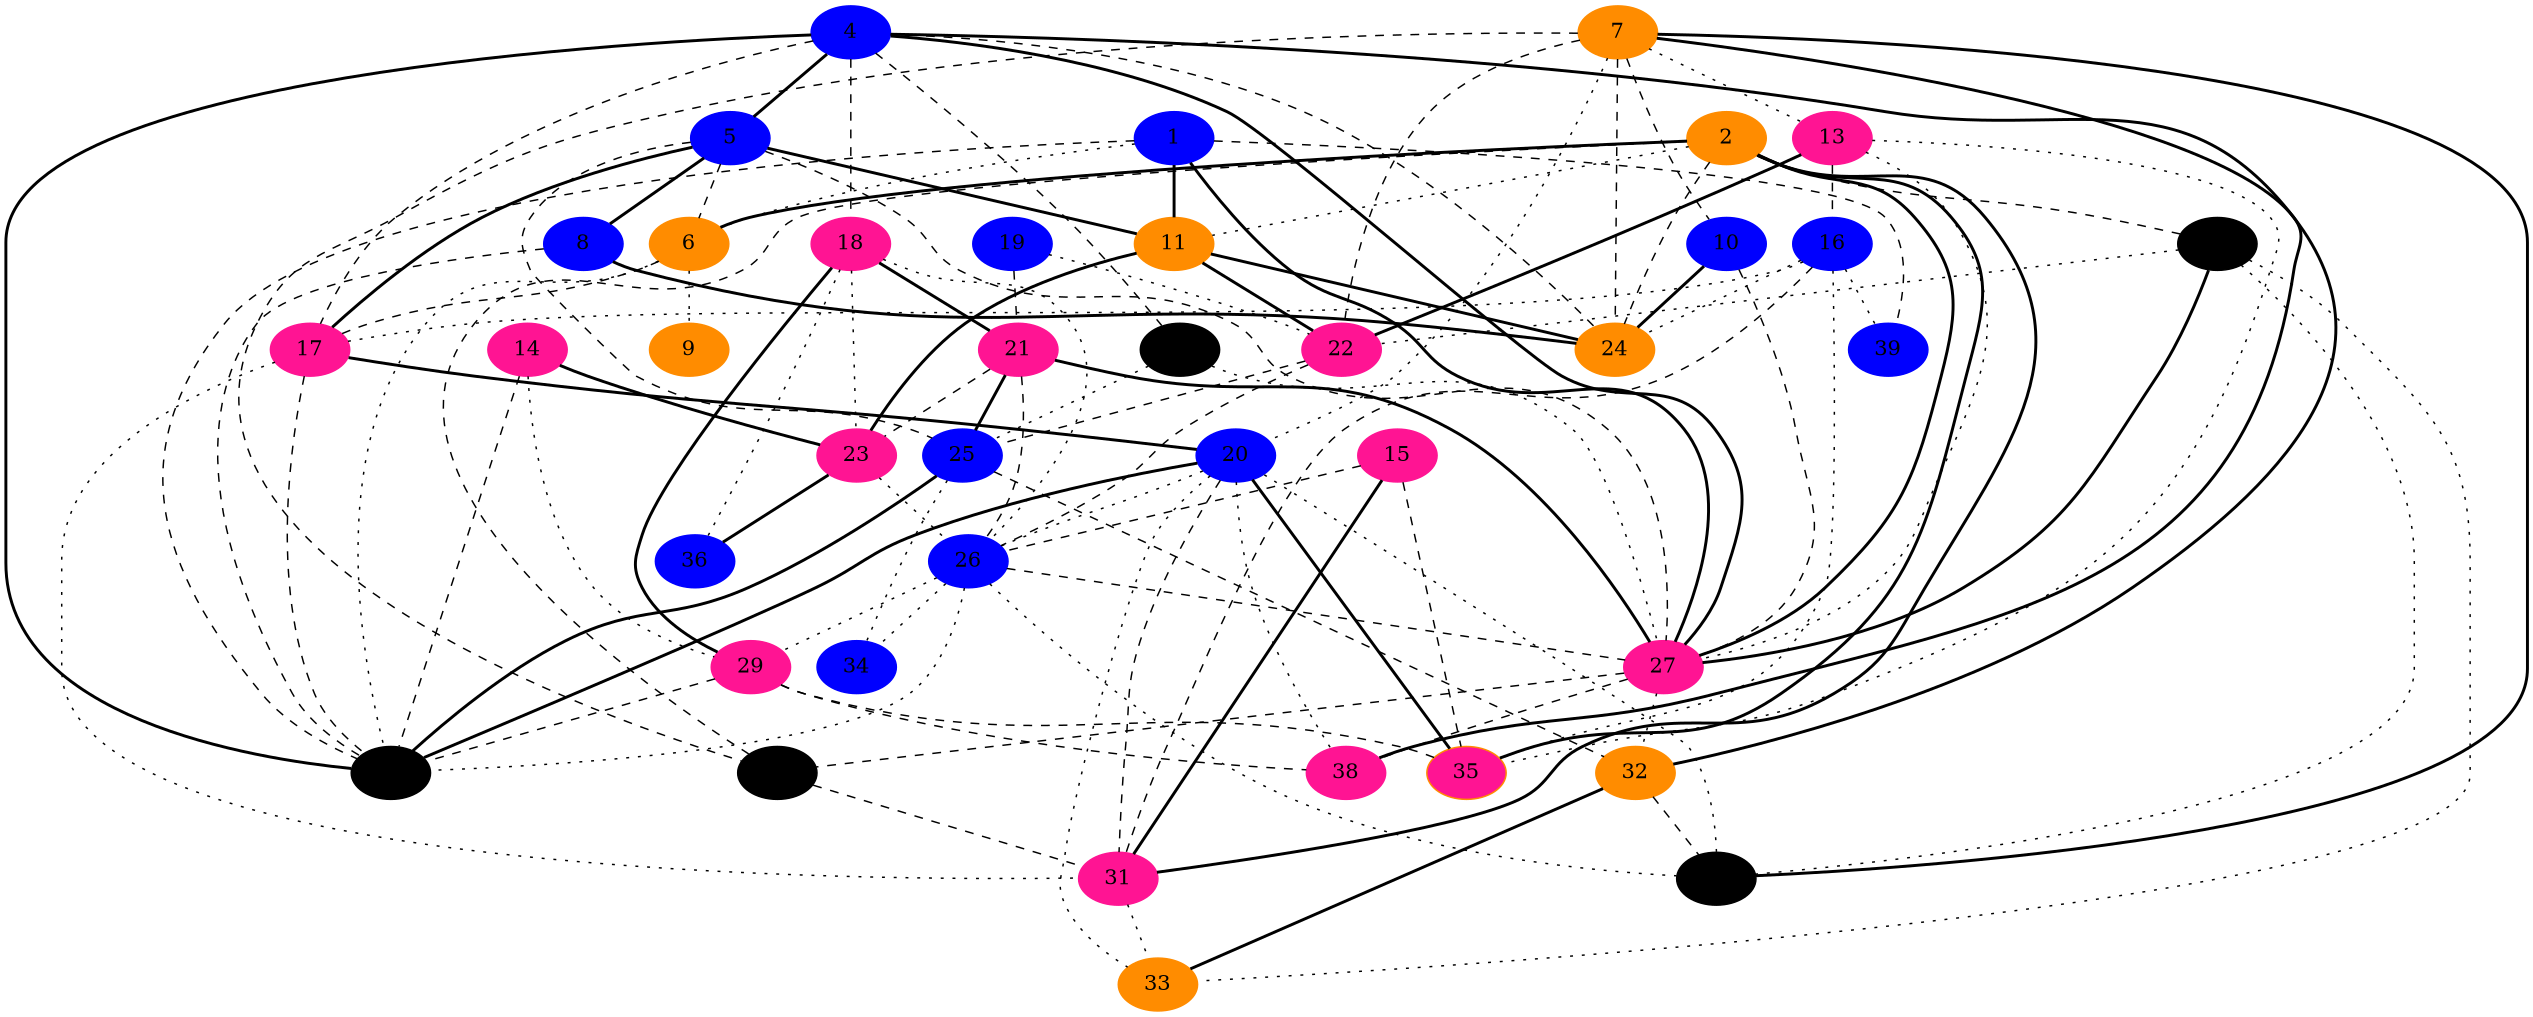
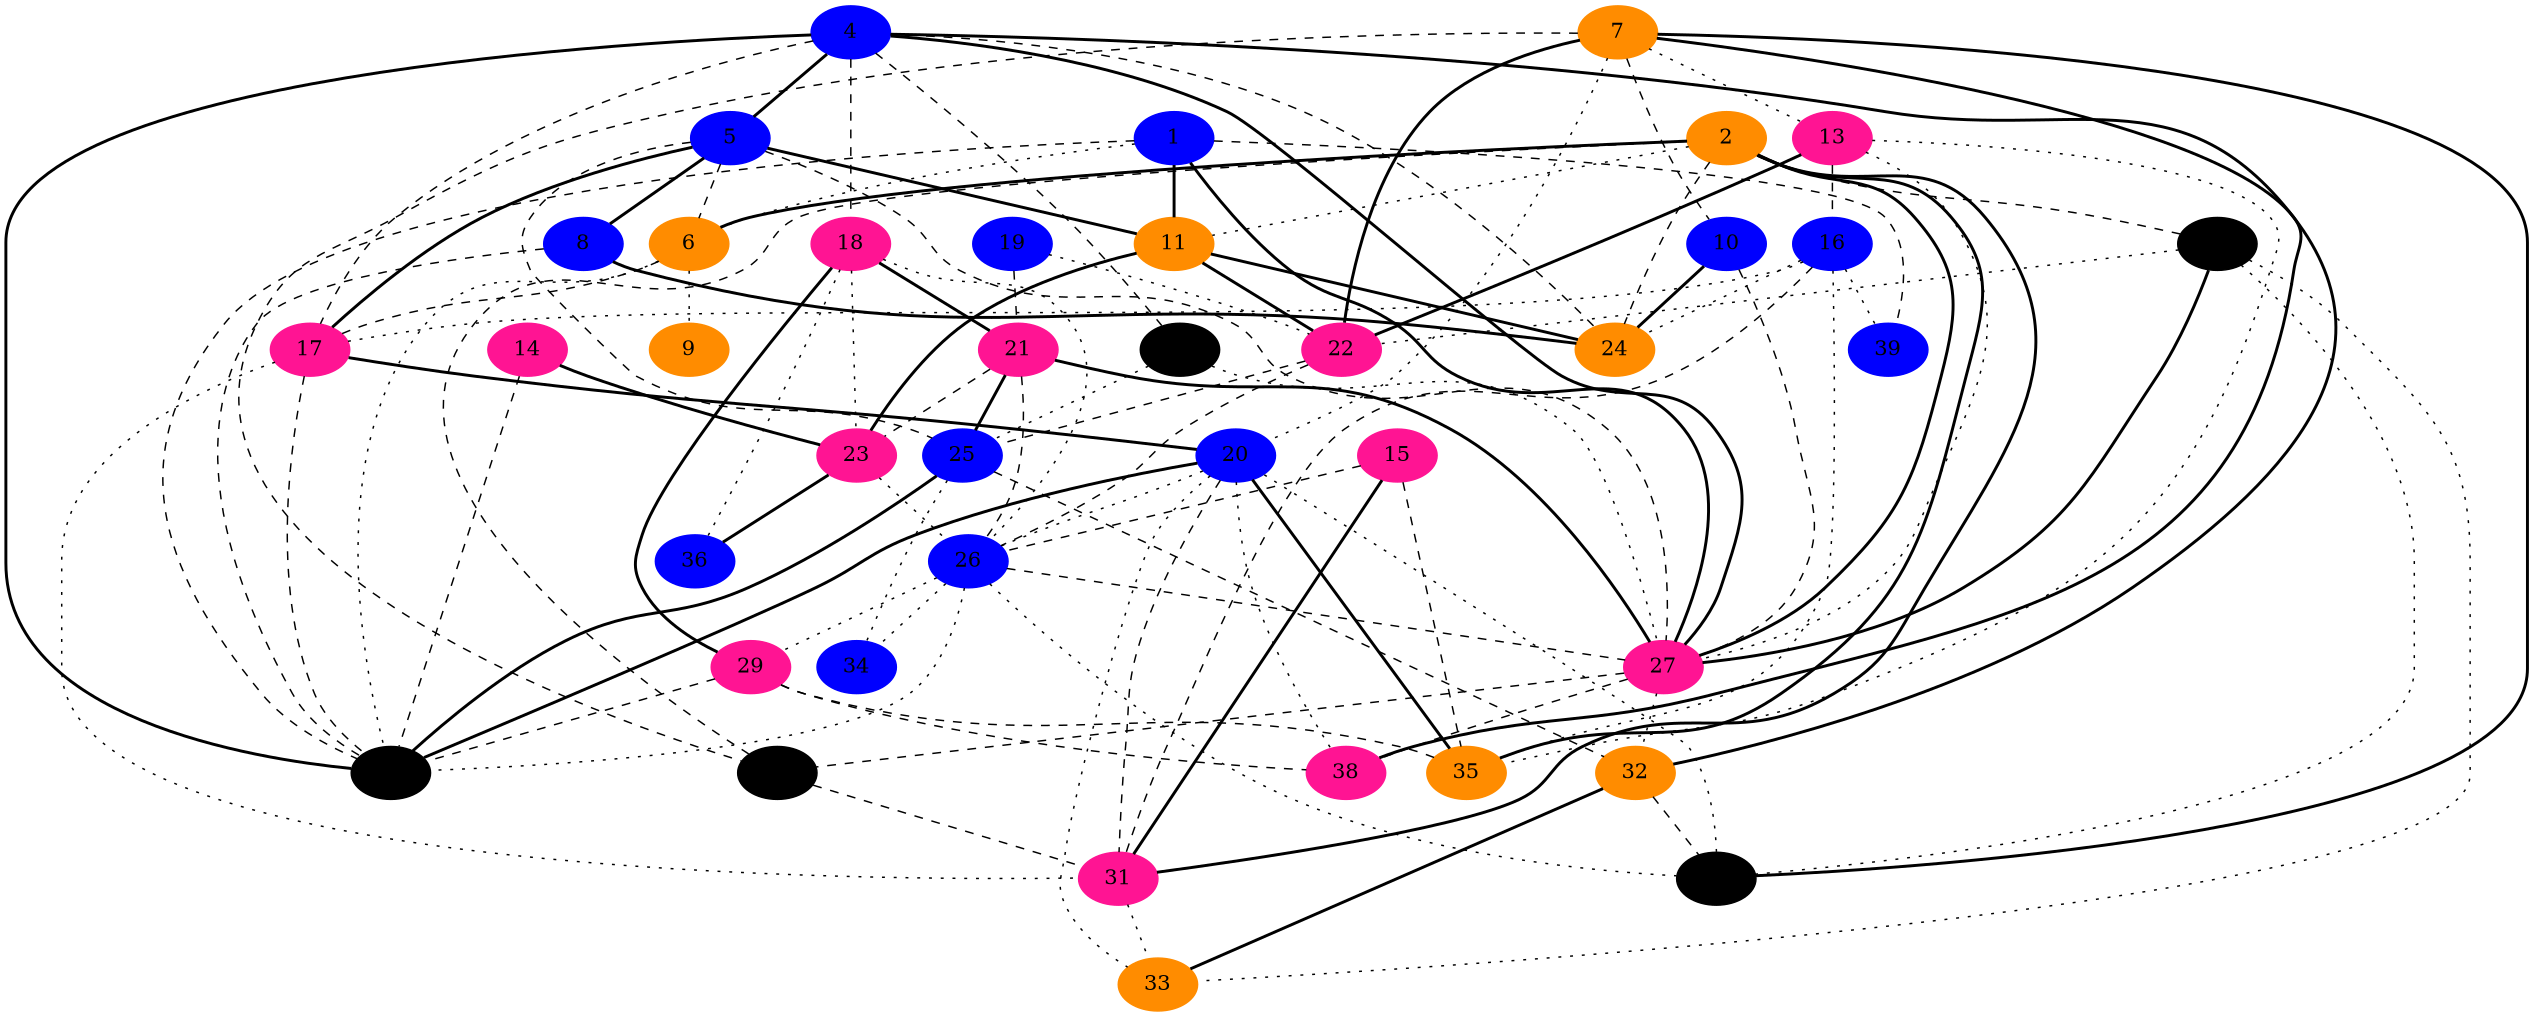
  graph {
    node [color=blue style=filled]
    edge [style=dashed weight=1.0]
    6 [color=darkorange]
    1
    11 [color=darkorange]
    27 [color=deeppink]
    30 [color=black]
    39
    17 [color=deeppink]
    9 [color=darkorange]
    24 [color=darkorange]
    22 [color=deeppink]
    23 [color=deeppink]
    28 [color=black]
    32 [color=darkorange]
    38 [color=deeppink]
    2 [color=darkorange]
    3 [color=black]
    31 [color=deeppink]
-   35 [color=darkorange fillcolor=deeppink]
+   35 [color=darkorange]
    33 [color=darkorange]
    37 [color=black]
    25
    26
    4
    5
    12 [color=black]
    18 [color=deeppink]
    8
    20
    29 [color=deeppink]
    21 [color=deeppink]
    36
    34
    7 [color=darkorange]
    10
    13 [color=deeppink]
    16
    14 [color=deeppink]
    15 [color=deeppink]
    19
    6 -- 30 [style=dotted]
    6 -- 17
    6 -- 9 [style=dotted weight=2.0]
    1 -- 6 [style=dotted]
    1 -- 11 [style=bold]
    1 -- 27 [style=bold]
    1 -- 30
    1 -- 39
    11 -- 24 [style=bold]
    11 -- 22 [style=bold]
    11 -- 23 [style=bold]
    27 -- 28
    27 -- 32 [style=dotted]
    27 -- 38
    17 -- 30
    17 -- 31 [style=dotted]
    17 -- 20 [style=bold]
    22 -- 25
    22 -- 26
    23 -- 26 [style=dotted]
    23 -- 36 [style=bold]
    28 -- 31 [weight=2.0]
    32 -- 33 [style=bold]
    32 -- 37
    2 -- 6 [style=bold]
    2 -- 11 [style=dotted]
    2 -- 27 [style=bold]
    2 -- 24
    2 -- 28 [weight=2.0]
    2 -- 3
    2 -- 31 [style=bold]
    2 -- 35 [style=bold]
    3 -- 27 [style=bold]
    3 -- 22 [style=dotted]
    3 -- 33 [style=dotted]
    3 -- 37 [style=dotted]
    31 -- 33 [style=dotted]
    25 -- 30 [style=bold]
    25 -- 32
    25 -- 34 [style=dotted]
    26 -- 27
    26 -- 30 [style=dotted]
    26 -- 37 [style=dotted]
    26 -- 29 [style=dotted weight=2.0]
    26 -- 34 [style=dotted]
    4 -- 27 [style=bold]
    4 -- 30 [style=bold]
    4 -- 17
    4 -- 24
    4 -- 32 [style=bold]
    4 -- 5 [style=bold]
    4 -- 12
    4 -- 18 [weight=2.0]
    5 -- 6
    5 -- 11 [style=bold]
    5 -- 27 [weight=2.0]
    5 -- 17 [style=bold]
    5 -- 25
    5 -- 8 [style=bold]
    12 -- 27 [style=dotted]
    12 -- 25 [style=dotted]
    18 -- 23 [style=dotted]
    18 -- 26 [style=dotted weight=2.0]
    18 -- 29 [style=bold]
    18 -- 21 [style=bold]
    18 -- 36 [style=dotted]
    8 -- 30
    8 -- 24 [style=bold]
    20 -- 30 [style=bold]
    20 -- 38 [style=dotted]
    20 -- 31
    20 -- 35 [style=bold]
    20 -- 33 [style=dotted]
    20 -- 37 [style=dotted]
    20 -- 26 [style=dotted]
    29 -- 30
    29 -- 38
    29 -- 35
    21 -- 27 [style=bold]
    21 -- 23
    21 -- 25 [style=bold]
    21 -- 26
-   7 -- 24
-   7 -- 22
+   7 -- 22 [style=bold]
    7 -- 28
    7 -- 38 [style=bold]
    7 -- 37 [style=bold]
    7 -- 20 [style=dotted]
    7 -- 10
    7 -- 13 [style=dotted]
    10 -- 27
    10 -- 24 [style=bold]
    13 -- 27 [style=dotted]
    13 -- 22 [style=bold]
    13 -- 35 [style=dotted]
    13 -- 16
    16 -- 39 [style=dotted]
    16 -- 17 [style=dotted]
    16 -- 24 [style=dotted]
    16 -- 31
    16 -- 35 [style=dotted]
    14 -- 30
    14 -- 23 [style=bold]
-   14 -- 29 [style=dotted]
    15 -- 31 [style=bold]
    15 -- 35
    15 -- 26
    19 -- 22 [style=dotted]
    19 -- 21
  }
